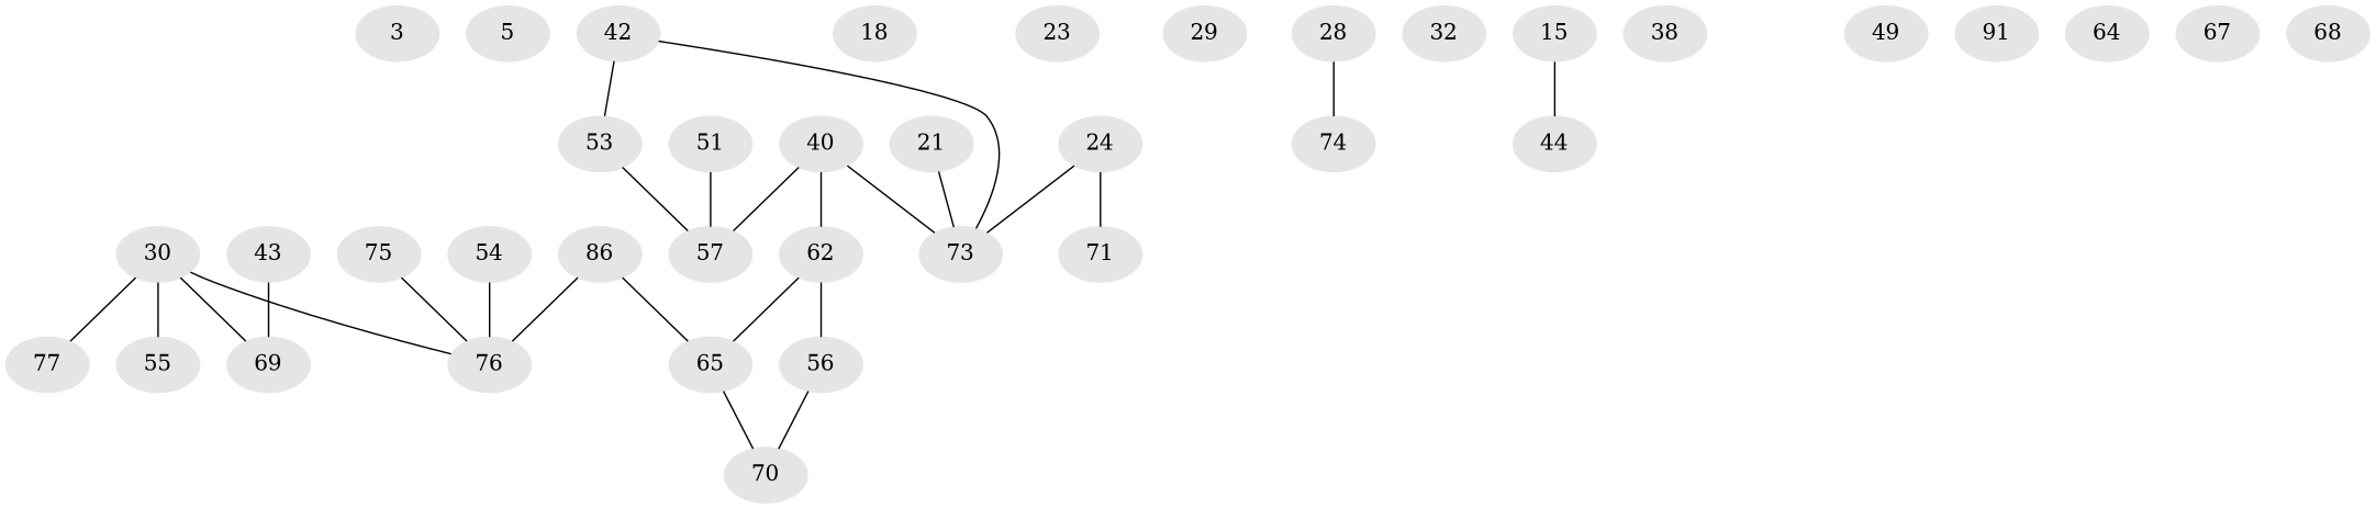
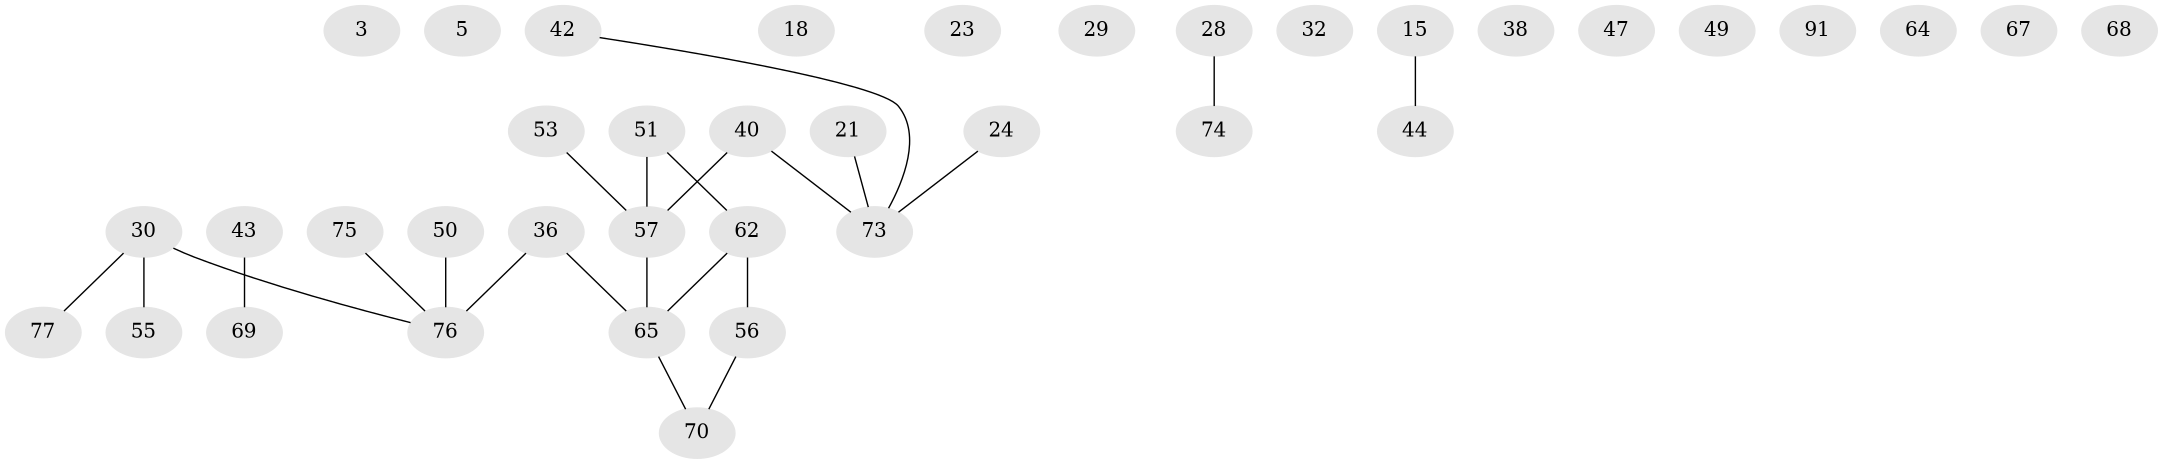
  graph {
    node [color=gray90 style=filled]
    3
    5
    30 [super="+16"]
    n4 [label=77]
    55
    69 [super="+50+63"]
    76 [super="+60"]
    18
    21
    73
    23
    24
-   71
    n14 [label=29]
    28
    74
    40 [super="+19+31"]
    57 [super="+45+48+26"]
    32
    n20 [label=15]
    44
    65 [super="+17+9+20"]
    70
-   36 [label=86]
+   36
    38
    56 [super="+7+46"]
    42
    53
    43
+   47
    49
    51 [super="+13+25"]
    62
-   54
+   54 [label=50]
    75
    n36 [label=91]
    64
    67
    68
    30 -- n4
    30 -- 55
-   30 -- 69 [weight=2]
    30 -- 76 [weight=2]
    21 -- 73
    24 -- 73
-   24 -- 71
    28 -- 74
    40 -- 73
    40 -- 57 [weight=2]
+   57 -- 65
    n20 -- 44
    65 -- 70
    36 -- 76 [weight=3]
    36 -- 65
    56 -- 70
    42 -- 73
-   42 -- 53
    53 -- 57
    43 -- 69
    51 -- 57
-   40 -- 62
+   51 -- 62
    62 -- 65
    62 -- 56
    54 -- 76
    75 -- 76
  }
